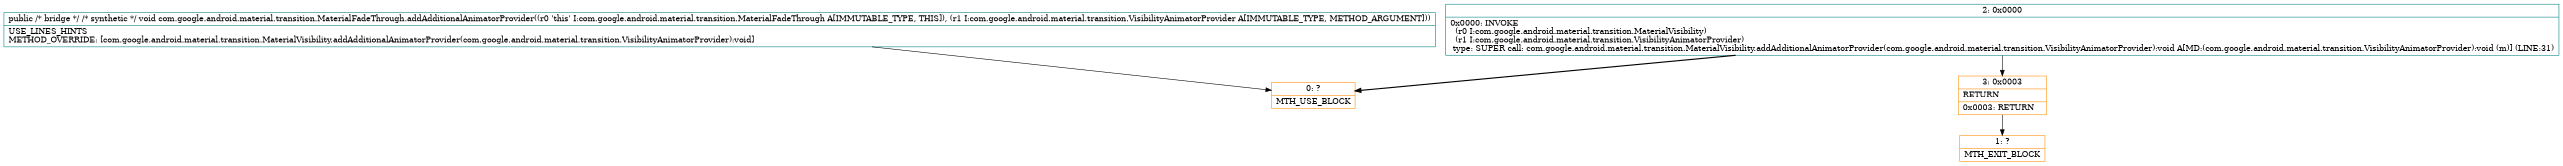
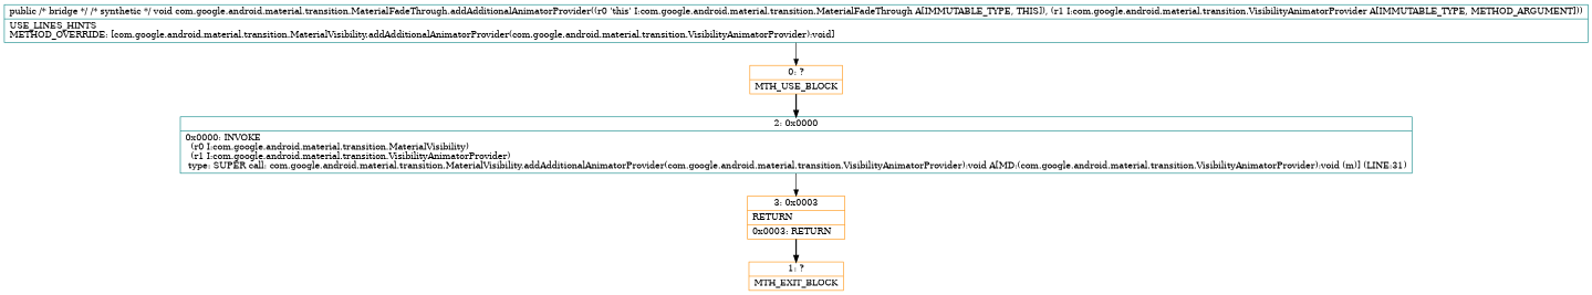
  digraph {
    node [color=darkorange shape=record]
    edge [style=bold]
    n1 [label="{0\:\ ?|MTH_USE_BLOCK\l}"]
    n2 [color=teal label="{2\:\ 0x0000|0x0000: INVOKE  \l  (r0 I:com.google.android.material.transition.MaterialVisibility)\l  (r1 I:com.google.android.material.transition.VisibilityAnimatorProvider)\l type: SUPER call: com.google.android.material.transition.MaterialVisibility.addAdditionalAnimatorProvider(com.google.android.material.transition.VisibilityAnimatorProvider):void A[MD:(com.google.android.material.transition.VisibilityAnimatorProvider):void (m)] (LINE:31)\l}"]
    n3 [label="{3\:\ 0x0003|RETURN\l|0x0003: RETURN   \l}"]
    n4 [label="{1\:\ ?|MTH_EXIT_BLOCK\l}"]
    n5 [color=teal label="{public \/* bridge *\/ \/* synthetic *\/ void com.google.android.material.transition.MaterialFadeThrough.addAdditionalAnimatorProvider((r0 'this' I:com.google.android.material.transition.MaterialFadeThrough A[IMMUTABLE_TYPE, THIS]), (r1 I:com.google.android.material.transition.VisibilityAnimatorProvider A[IMMUTABLE_TYPE, METHOD_ARGUMENT]))  | USE_LINES_HINTS\lMETHOD_OVERRIDE: [com.google.android.material.transition.MaterialVisibility.addAdditionalAnimatorProvider(com.google.android.material.transition.VisibilityAnimatorProvider):void]\l}"]
-   n2 -> n1
+   n1 -> n2
    n2 -> n3 [style=solid]
-   n3 -> n4 [style=solid]
+   n3 -> n4
    n5 -> n1 [style=solid]
  }
